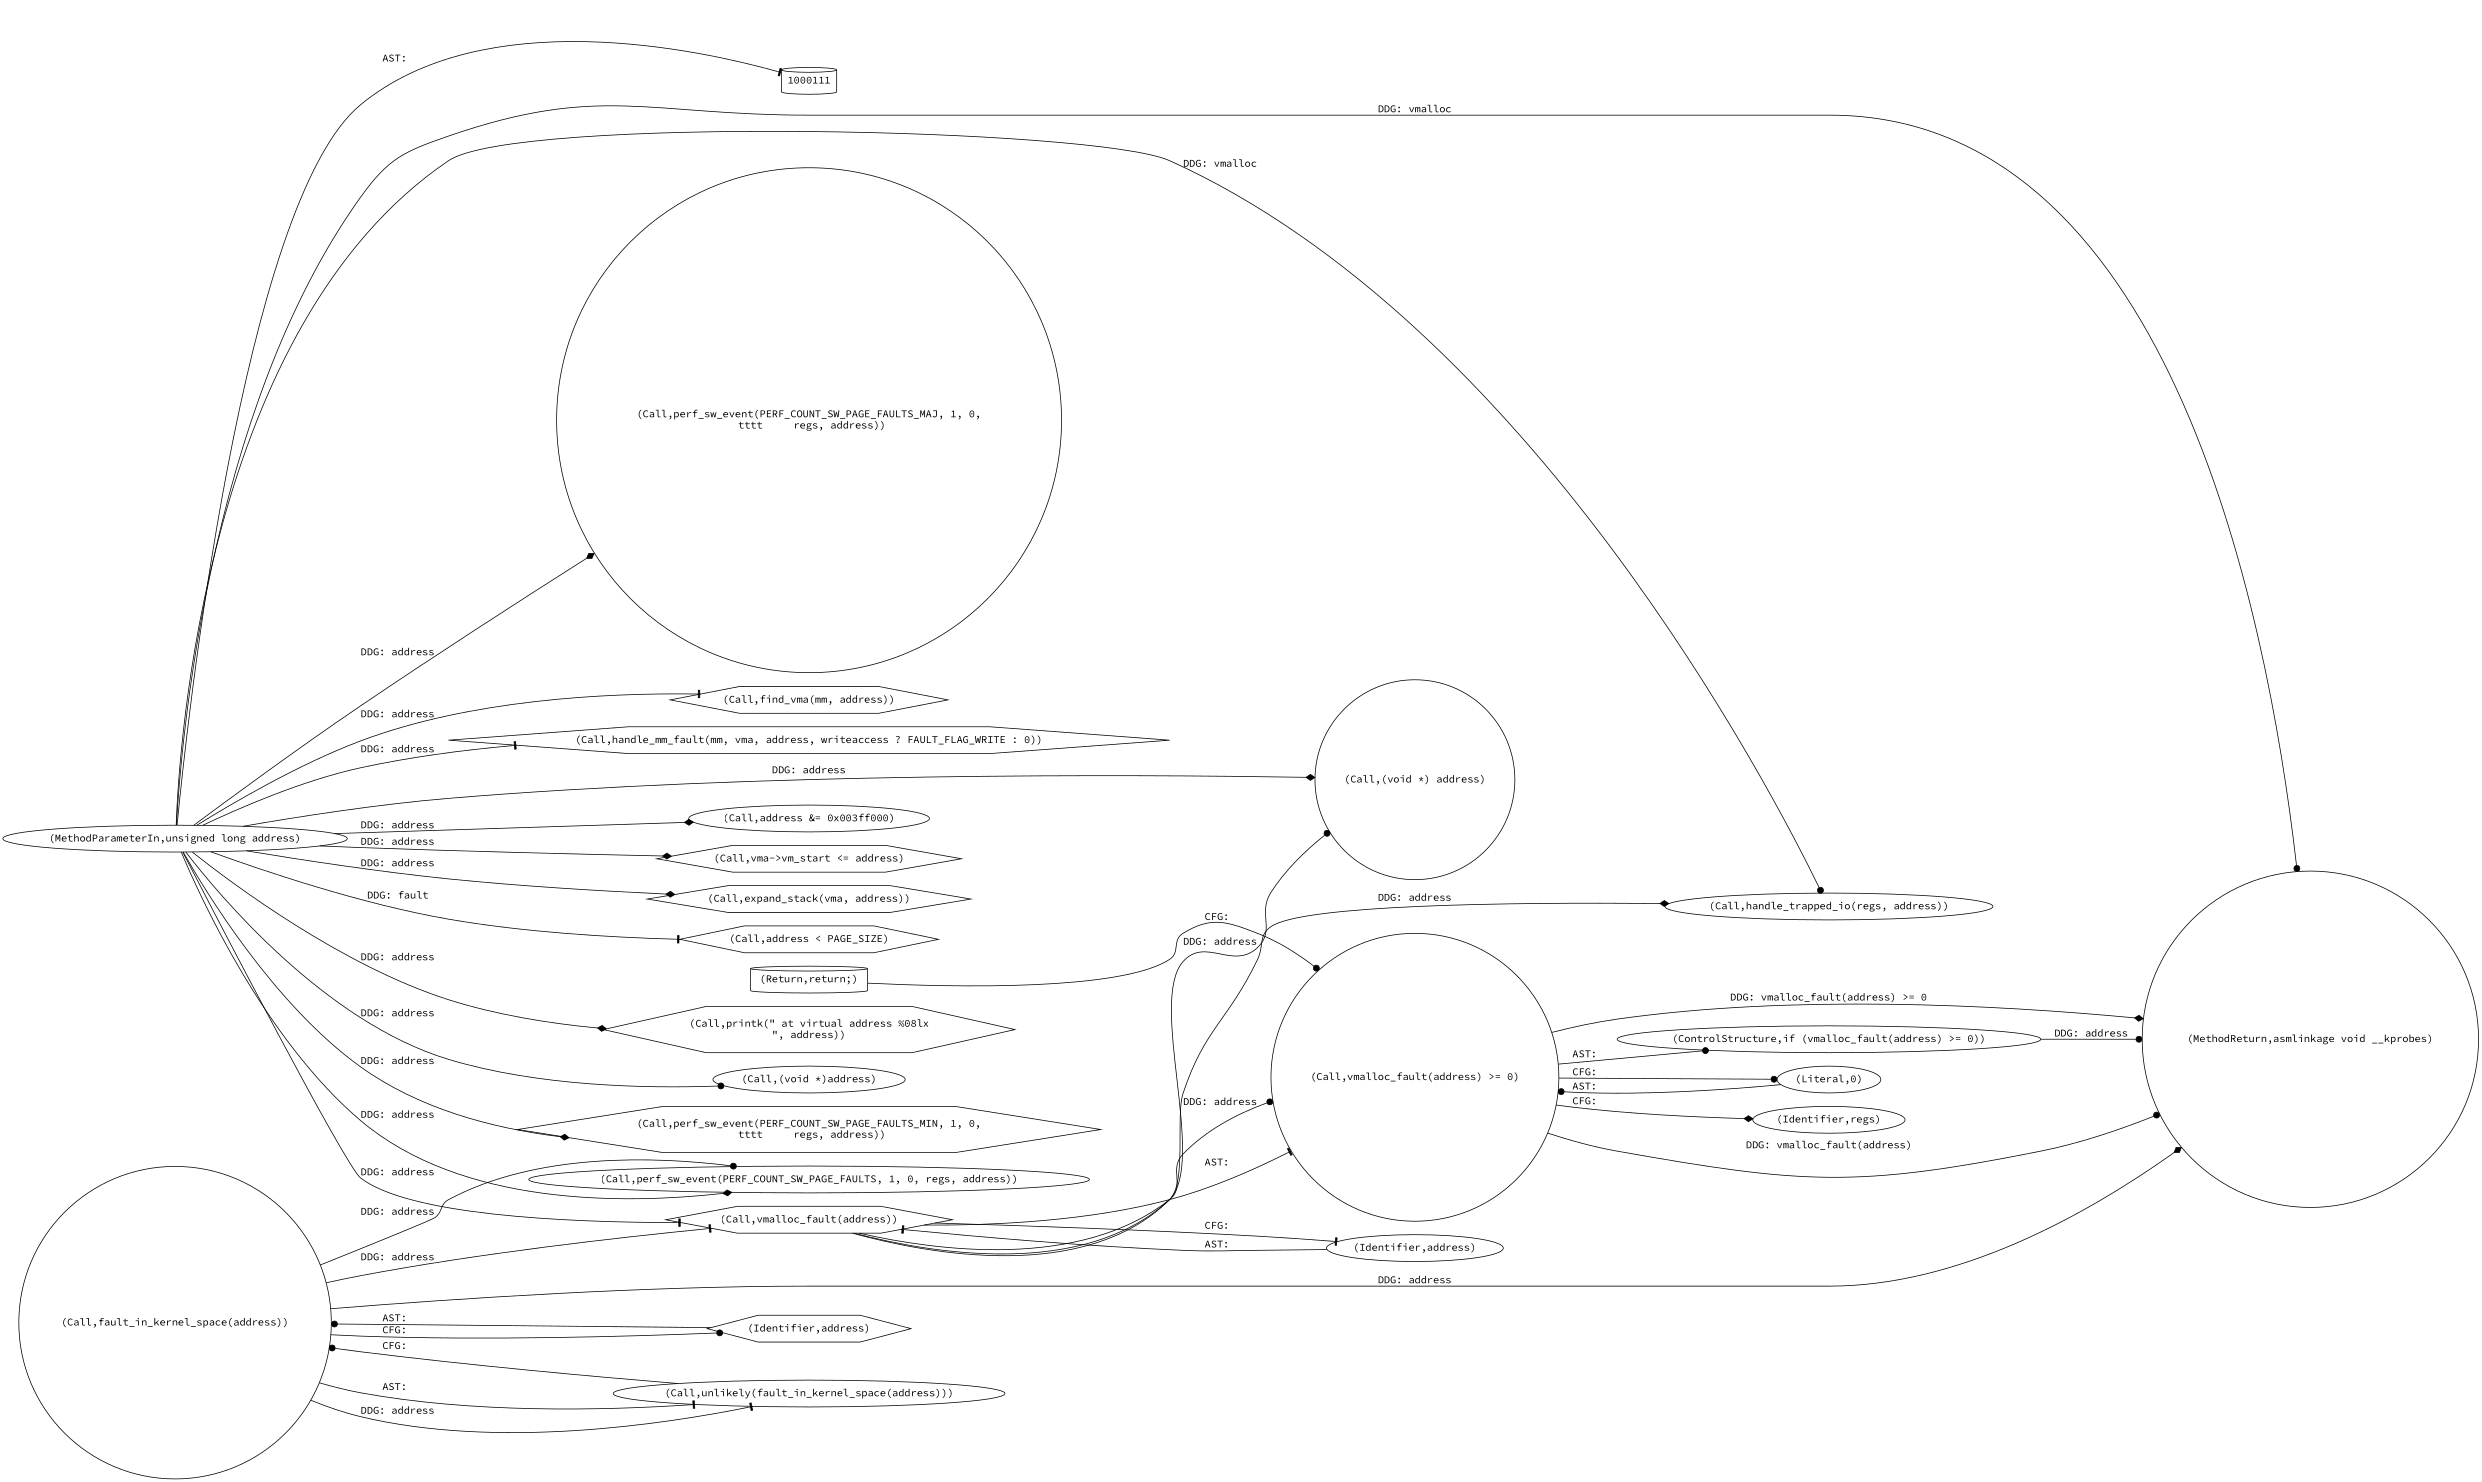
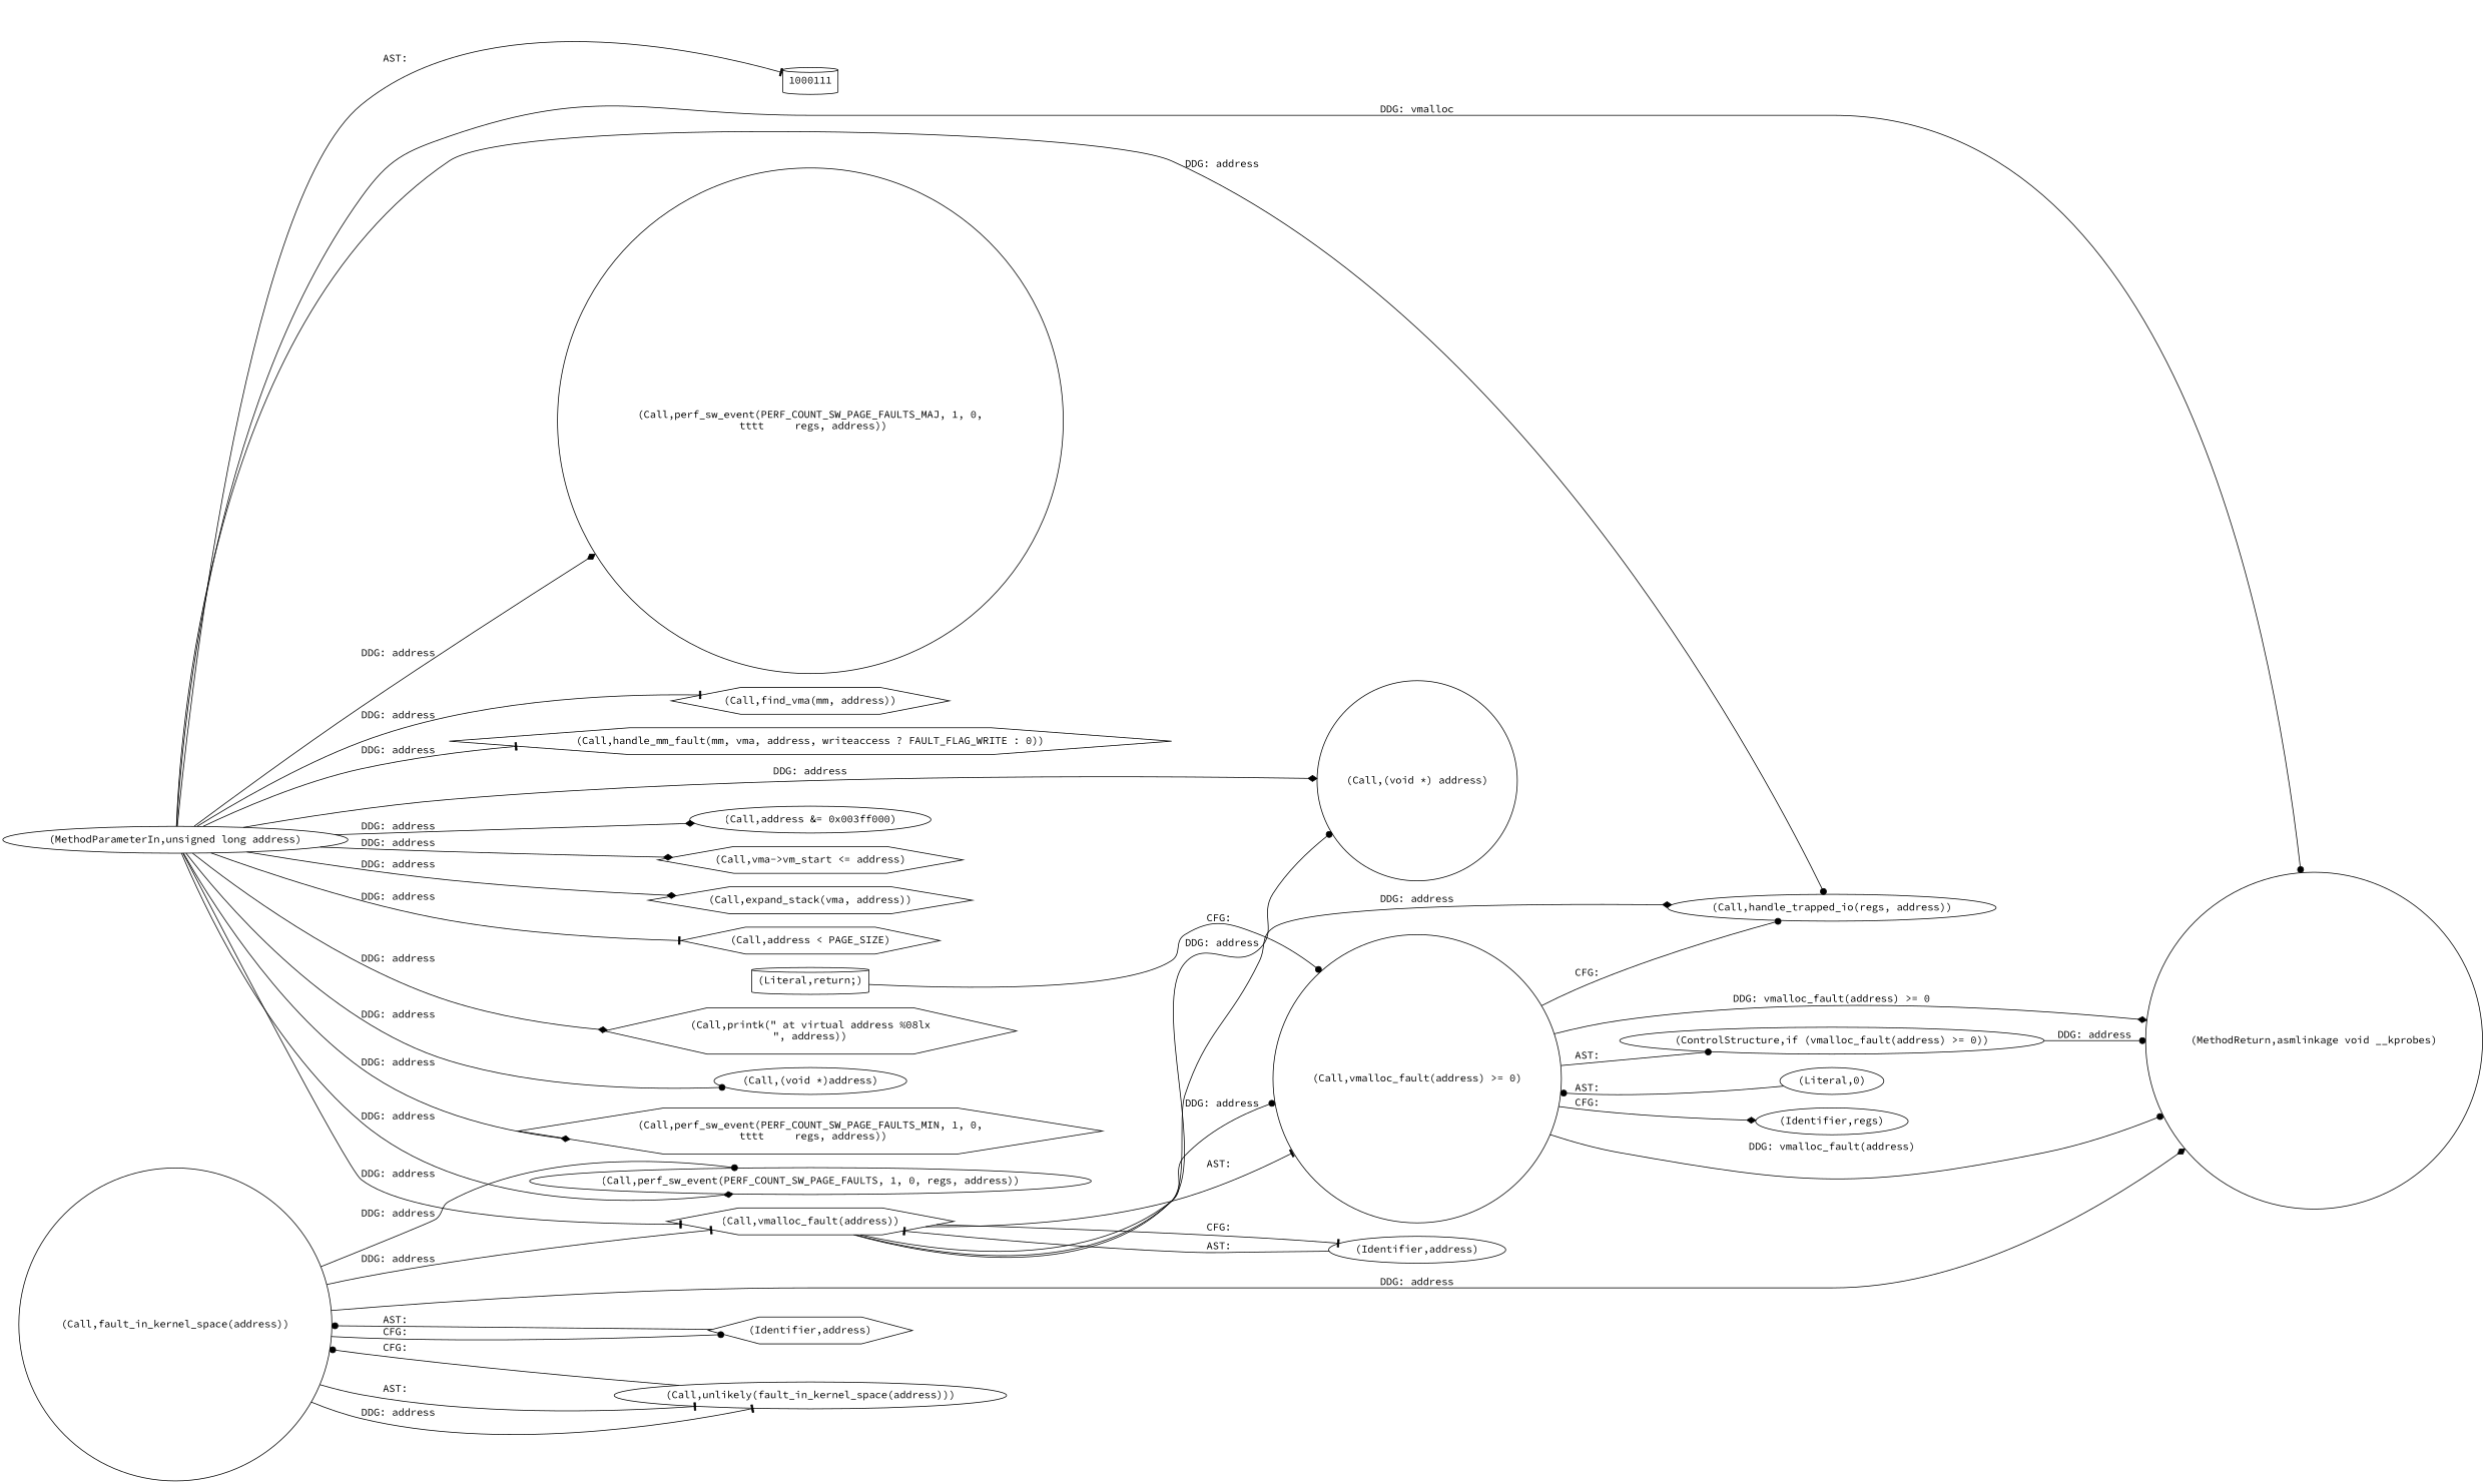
  digraph {
    fontname="Source Code Pro"
    rankdir=LR
    node [fontname="Source Code Pro" shape=ellipse]
    edge [arrowhead=dot fontname="Source Code Pro"]
    n1 [label="(Call,vmalloc_fault(address) >= 0)" shape=circle]
    n2 [label="(ControlStructure,if (vmalloc_fault(address) >= 0))"]
    n3 [label="(MethodReturn,asmlinkage void __kprobes)" shape=circle]
    n4 [label="(Literal,0)"]
    n5 [label="(Identifier,regs)"]
    n6 [label="(Call,vmalloc_fault(address))" shape=hexagon]
    n7 [label="(Call,(void *) address)" shape=circle]
    n8 [label="(Call,handle_trapped_io(regs, address))"]
    n9 [label="(Identifier,address)"]
    n10 [label="(Call,fault_in_kernel_space(address))" shape=circle]
    n11 [label="(Call,unlikely(fault_in_kernel_space(address)))"]
    n12 [label="(Call,perf_sw_event(PERF_COUNT_SW_PAGE_FAULTS, 1, 0, regs, address))"]
    n13 [label="(Identifier,address)" shape=hexagon]
    n14 [label="(MethodParameterIn,unsigned long address)"]
    n15 [label="(Call,perf_sw_event(PERF_COUNT_SW_PAGE_FAULTS_MAJ, 1, 0,\n \t\t\t\t     regs, address))" shape=circle]
    n16 [label="(Call,find_vma(mm, address))" shape=hexagon]
    n17 [label="(Call,handle_mm_fault(mm, vma, address, writeaccess ? FAULT_FLAG_WRITE : 0))" shape=hexagon]
    n18 [label="(Call,address &= 0x003ff000)"]
    n19 [label="(Call,vma->vm_start <= address)" shape=hexagon]
    n20 [label="(Call,expand_stack(vma, address))" shape=hexagon]
    n21 [label="(Call,address < PAGE_SIZE)" shape=hexagon]
    n22 [label="(Call,printk(\" at virtual address %08lx\n\", address))" shape=hexagon]
    n23 [label="(Call,(void *)address)"]
    n24 [label="(Call,perf_sw_event(PERF_COUNT_SW_PAGE_FAULTS_MIN, 1, 0,\n \t\t\t\t     regs, address))" shape=hexagon]
    1000111 [shape=cylinder]
-   n26 [label="(Return,return;)" shape=cylinder]
+   n26 [label="(Literal,return;)" shape=cylinder]
    n1 -> n2 [label="AST: "]
    n1 -> n3 [label="DDG: vmalloc_fault(address)"]
    n1 -> n3 [arrowhead=diamond label="DDG: vmalloc_fault(address) >= 0"]
-   n1 -> n4 [label="CFG: "]
+   n1 -> n8 [label="CFG: "]
    n1 -> n5 [arrowhead=diamond label="CFG: "]
    n2 -> n3 [label="DDG: address"]
    n4 -> n1 [label="AST: "]
    n6 -> n1 [arrowhead=tee label="AST: "]
    n6 -> n1 [label="DDG: address"]
    n6 -> n7 [label="DDG: address"]
    n6 -> n8 [arrowhead=diamond label="DDG: address"]
    n6 -> n9 [arrowhead=tee label="CFG: "]
    n9 -> n6 [arrowhead=tee label="AST: "]
    n10 -> n3 [arrowhead=diamond label="DDG: address"]
    n10 -> n6 [arrowhead=tee label="DDG: address"]
    n10 -> n11 [arrowhead=tee label="AST: "]
    n10 -> n11 [arrowhead=tee label="DDG: address"]
    n10 -> n12 [label="DDG: address"]
    n10 -> n13 [label="CFG: "]
    n11 -> n10 [label="CFG: "]
    n13 -> n10 [label="AST: "]
    n14 -> n3 [label="DDG: vmalloc"]
    n14 -> n6 [arrowhead=tee label="DDG: address"]
    n14 -> n7 [arrowhead=diamond label="DDG: address"]
-   n14 -> n8 [label="DDG: vmalloc"]
+   n14 -> n8 [label="DDG: address"]
    n14 -> n12 [arrowhead=diamond label="DDG: address"]
    n14 -> n15 [arrowhead=diamond label="DDG: address"]
    n14 -> n16 [arrowhead=tee label="DDG: address"]
    n14 -> n17 [arrowhead=tee label="DDG: address"]
    n14 -> n18 [arrowhead=diamond label="DDG: address"]
    n14 -> n19 [arrowhead=diamond label="DDG: address"]
    n14 -> n20 [arrowhead=diamond label="DDG: address"]
-   n14 -> n21 [arrowhead=tee label="DDG: fault"]
+   n14 -> n21 [arrowhead=tee label="DDG: address"]
    n14 -> n22 [arrowhead=diamond label="DDG: address"]
    n14 -> n23 [label="DDG: address"]
    n14 -> n24 [arrowhead=diamond label="DDG: address"]
    n14 -> 1000111 [arrowhead=tee label="AST: "]
    n26 -> n1 [label="CFG: "]
  }
